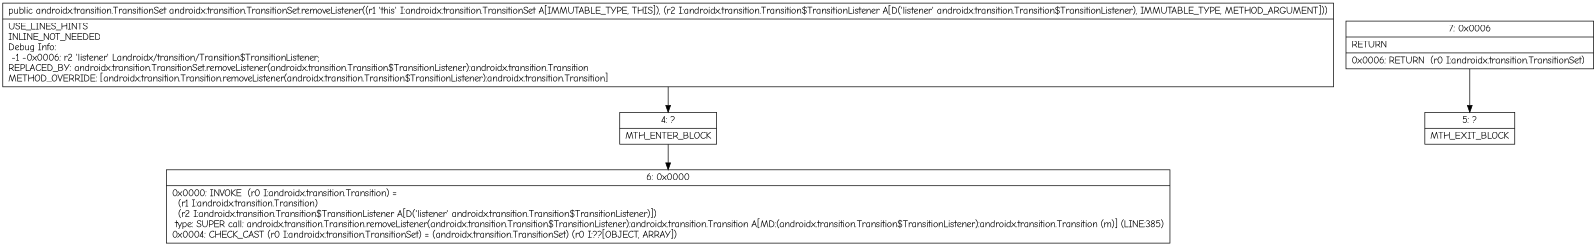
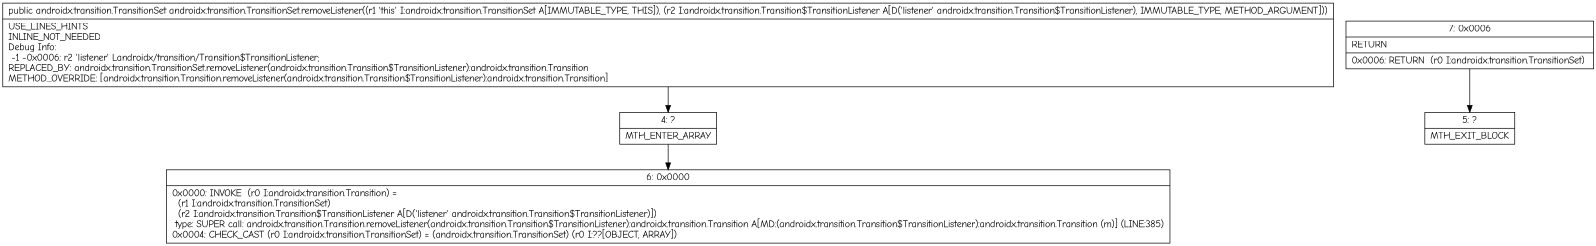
  digraph {
    fontname="Comic Neue"
    node [fontname="Comic Neue" shape=record]
    edge [fontname="Comic Neue"]
-   n1 [label="{4\:\ ?|MTH_ENTER_BLOCK\l}"]
-   n2 [label="{6\:\ 0x0000|0x0000: INVOKE  (r0 I:androidx.transition.Transition) = \l  (r1 I:androidx.transition.Transition)\l  (r2 I:androidx.transition.Transition$TransitionListener A[D('listener' androidx.transition.Transition$TransitionListener)])\l type: SUPER call: androidx.transition.Transition.removeListener(androidx.transition.Transition$TransitionListener):androidx.transition.Transition A[MD:(androidx.transition.Transition$TransitionListener):androidx.transition.Transition (m)] (LINE:385)\l0x0004: CHECK_CAST (r0 I:androidx.transition.TransitionSet) = (androidx.transition.TransitionSet) (r0 I:??[OBJECT, ARRAY]) \l}"]
+   n1 [label="{4\:\ ?|MTH_ENTER_ARRAY\l}"]
+   n2 [label="{6\:\ 0x0000|0x0000: INVOKE  (r0 I:androidx.transition.Transition) = \l  (r1 I:androidx.transition.TransitionSet)\l  (r2 I:androidx.transition.Transition$TransitionListener A[D('listener' androidx.transition.Transition$TransitionListener)])\l type: SUPER call: androidx.transition.Transition.removeListener(androidx.transition.Transition$TransitionListener):androidx.transition.Transition A[MD:(androidx.transition.Transition$TransitionListener):androidx.transition.Transition (m)] (LINE:385)\l0x0004: CHECK_CAST (r0 I:androidx.transition.TransitionSet) = (androidx.transition.TransitionSet) (r0 I:??[OBJECT, ARRAY]) \l}"]
    n3 [label="{7\:\ 0x0006|RETURN\l|0x0006: RETURN  (r0 I:androidx.transition.TransitionSet) \l}"]
    n4 [label="{5\:\ ?|MTH_EXIT_BLOCK\l}"]
    n5 [label="{public androidx.transition.TransitionSet androidx.transition.TransitionSet.removeListener((r1 'this' I:androidx.transition.TransitionSet A[IMMUTABLE_TYPE, THIS]), (r2 I:androidx.transition.Transition$TransitionListener A[D('listener' androidx.transition.Transition$TransitionListener), IMMUTABLE_TYPE, METHOD_ARGUMENT]))  | USE_LINES_HINTS\lINLINE_NOT_NEEDED\lDebug Info:\l  \-1 \-0x0006: r2 'listener' Landroidx\/transition\/Transition$TransitionListener;\lREPLACED_BY: androidx.transition.TransitionSet.removeListener(androidx.transition.Transition$TransitionListener):androidx.transition.Transition\lMETHOD_OVERRIDE: [androidx.transition.Transition.removeListener(androidx.transition.Transition$TransitionListener):androidx.transition.Transition]\l}"]
    n1 -> n2
    n3 -> n4
    n5 -> n1
  }
